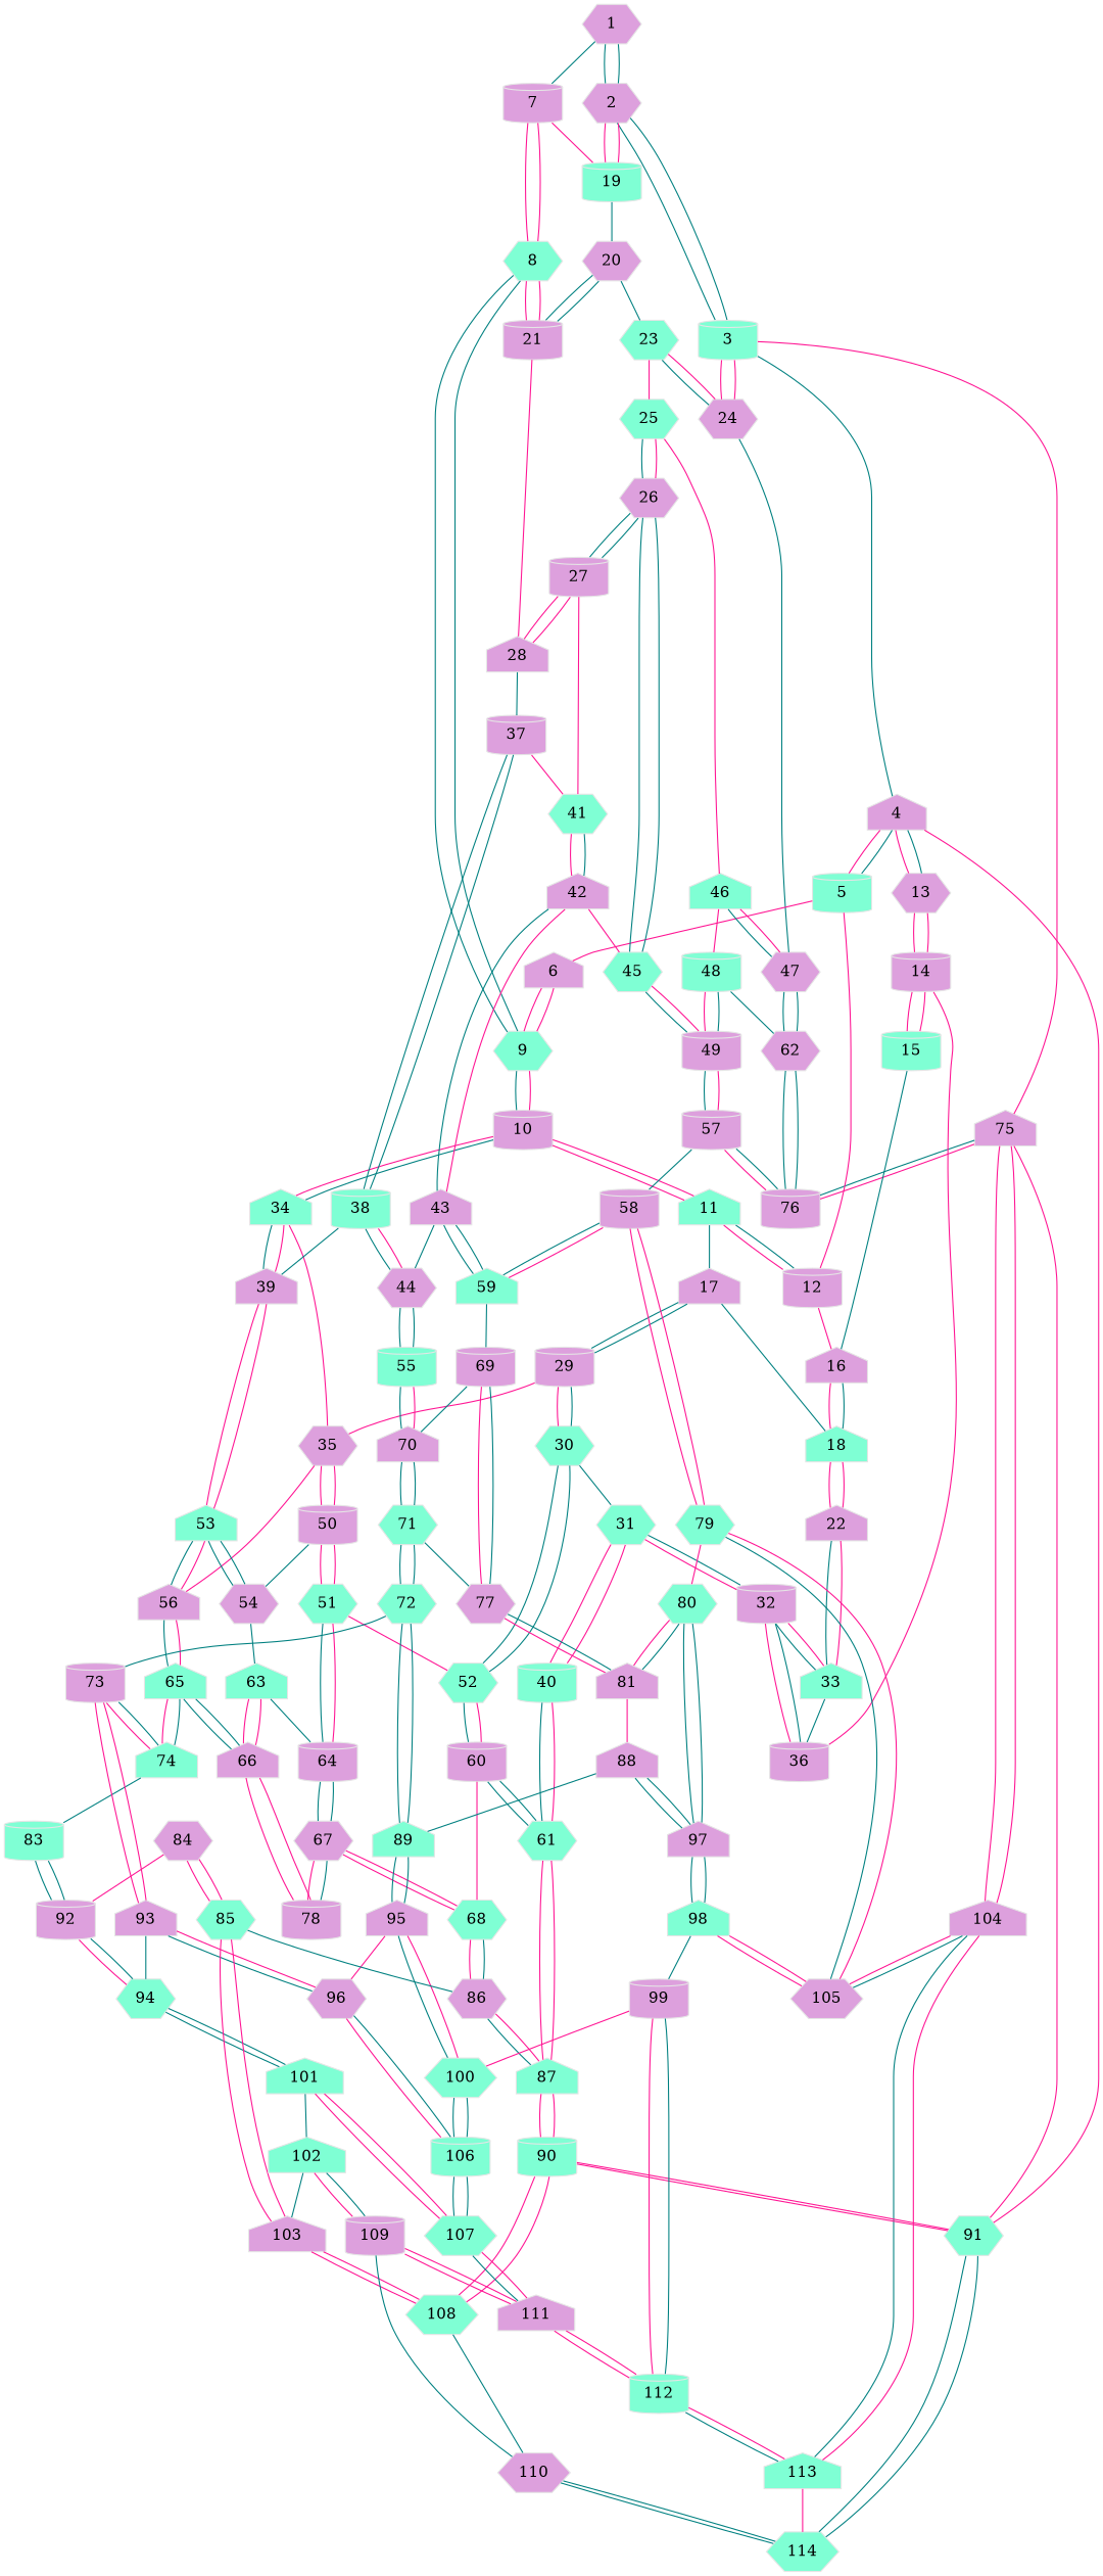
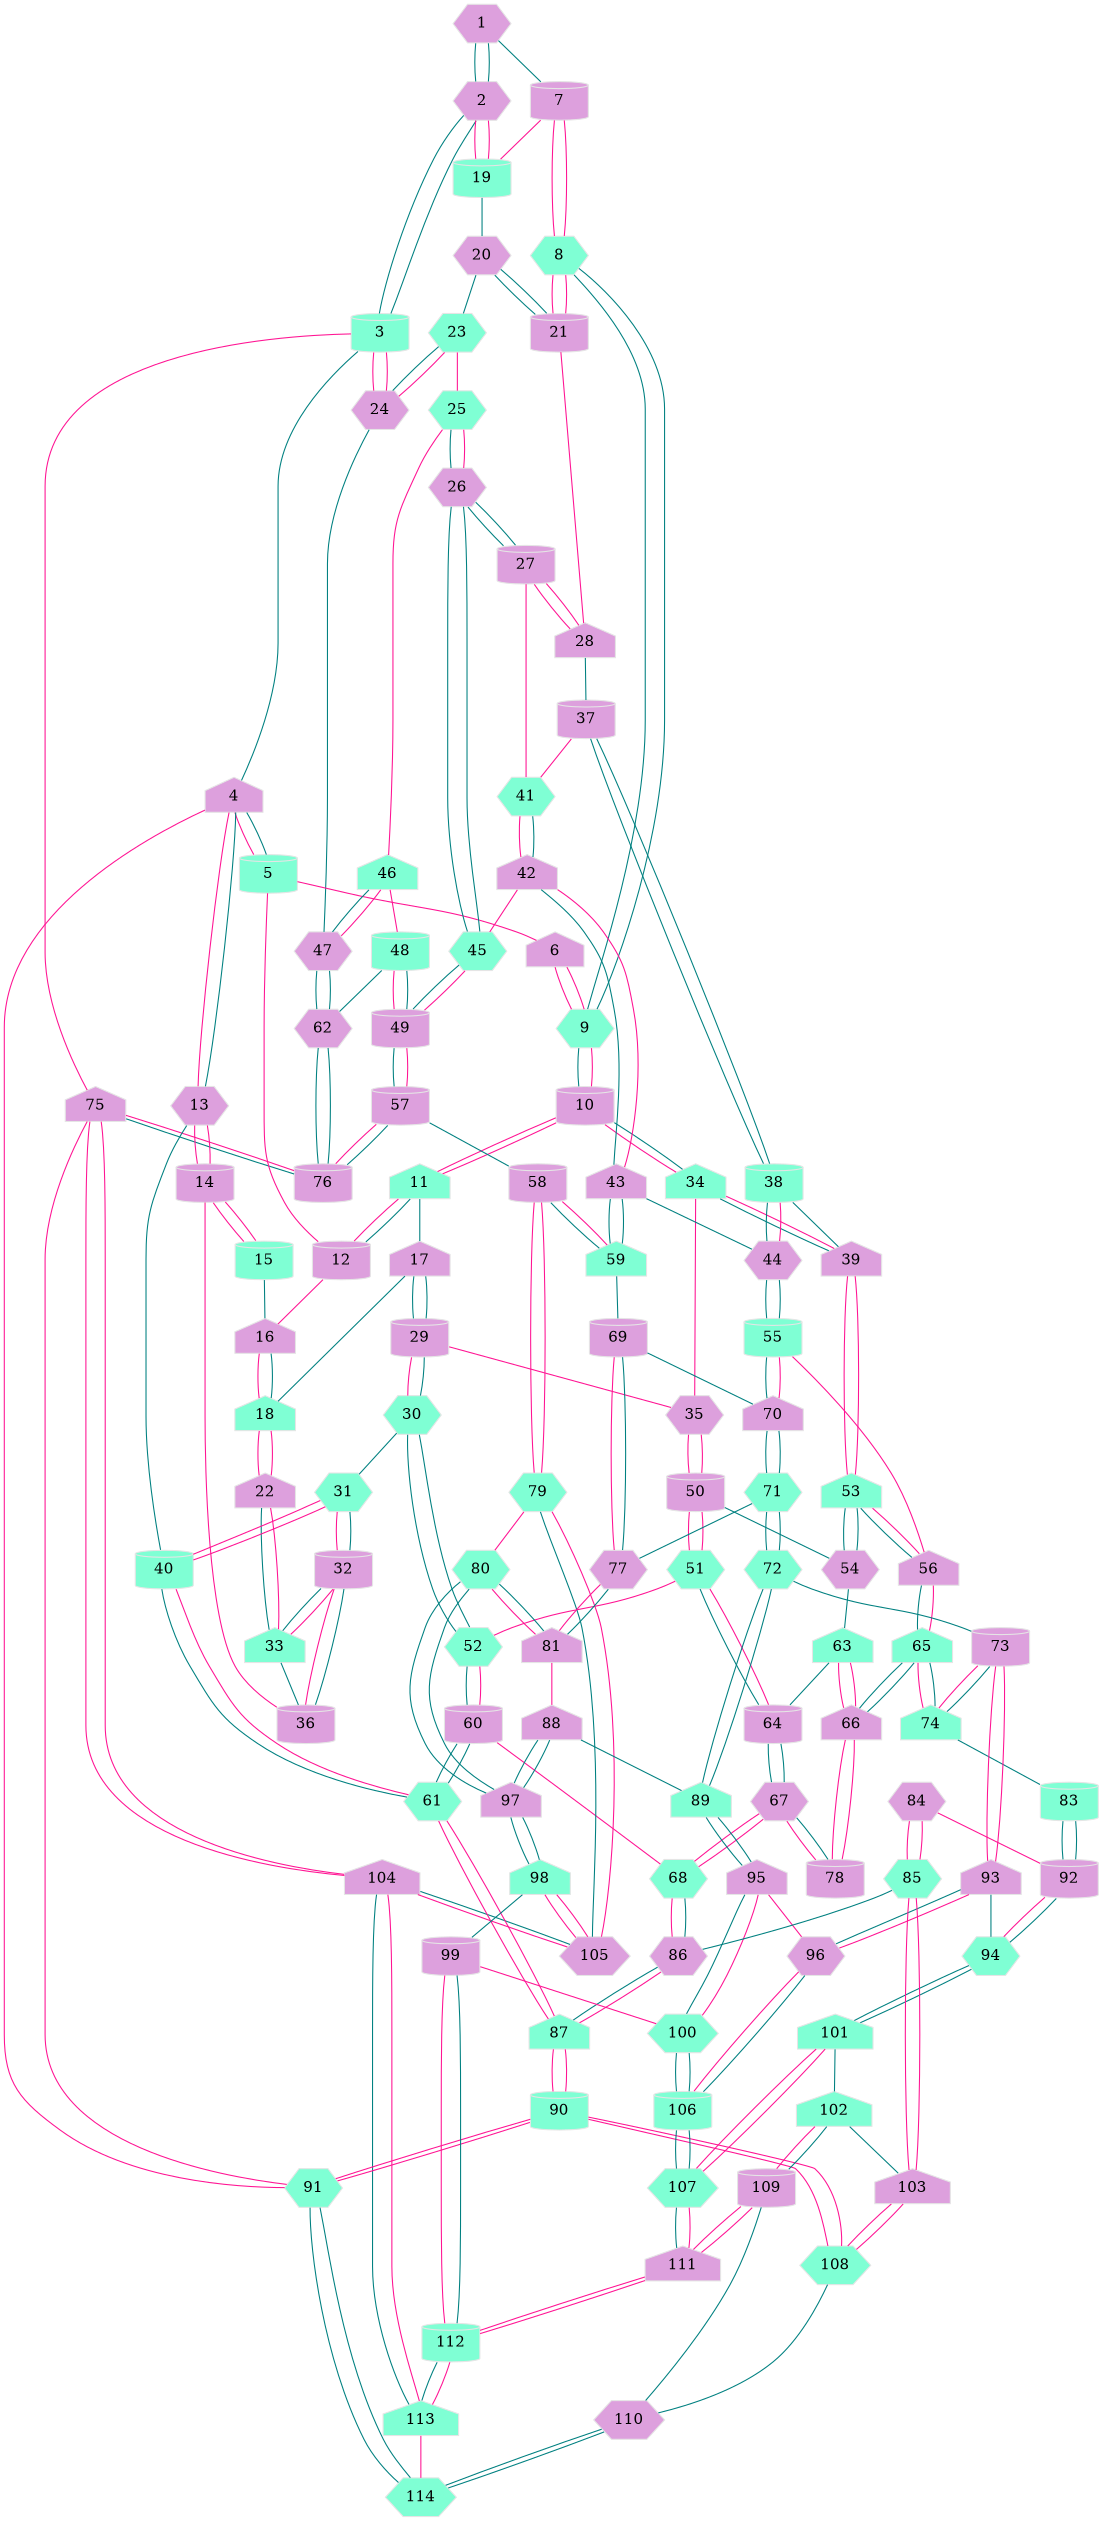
  graph {
    node [color=gray90 fillcolor=plum shape=hexagon style=filled]
    edge [color=teal]
    1
    2
    7 [shape=cylinder]
    3 [fillcolor=aquamarine shape=cylinder]
    19 [fillcolor=aquamarine shape=cylinder]
    8 [fillcolor=aquamarine]
    4 [shape=house]
    24
    75 [shape=house]
    20
    5 [fillcolor=aquamarine shape=cylinder]
    13
    91 [fillcolor=aquamarine]
    47
    76 [shape=cylinder]
    104 [shape=house]
    6 [shape=house]
    12 [shape=cylinder]
    14 [shape=cylinder]
    40 [fillcolor=aquamarine shape=cylinder]
    114 [fillcolor=aquamarine]
    9 [fillcolor=aquamarine]
    16 [shape=house]
    10 [shape=cylinder]
    21 [shape=cylinder]
    28 [shape=house]
    11 [fillcolor=aquamarine shape=house]
    34 [fillcolor=aquamarine shape=house]
    17 [shape=house]
    35
    39 [shape=house]
    18 [fillcolor=aquamarine shape=house]
    29 [shape=cylinder]
    15 [fillcolor=aquamarine shape=cylinder]
    36 [shape=cylinder]
    61 [fillcolor=aquamarine]
    22 [shape=house]
    33 [fillcolor=aquamarine shape=house]
    30 [fillcolor=aquamarine]
    23 [fillcolor=aquamarine]
    25 [fillcolor=aquamarine]
    37 [shape=cylinder]
    26
    46 [fillcolor=aquamarine shape=house]
    62
    27 [shape=cylinder]
    45 [fillcolor=aquamarine]
    48 [fillcolor=aquamarine shape=cylinder]
    41 [fillcolor=aquamarine]
    49 [shape=cylinder]
    42 [shape=house]
    38 [fillcolor=aquamarine shape=cylinder]
    31 [fillcolor=aquamarine]
    52 [fillcolor=aquamarine]
    50 [shape=cylinder]
    32 [shape=cylinder]
    60 [shape=cylinder]
    53 [fillcolor=aquamarine shape=house]
    51 [fillcolor=aquamarine]
    54
    44
    55 [fillcolor=aquamarine shape=cylinder]
    56 [shape=house]
    87 [fillcolor=aquamarine shape=house]
    43 [shape=house]
    59 [fillcolor=aquamarine shape=house]
    69 [shape=cylinder]
    70 [shape=house]
    57 [shape=cylinder]
    58 [shape=cylinder]
    64 [shape=cylinder]
    63 [fillcolor=aquamarine shape=house]
    67
    68 [fillcolor=aquamarine]
    65 [fillcolor=aquamarine shape=house]
    66 [shape=house]
    71 [fillcolor=aquamarine]
    74 [fillcolor=aquamarine shape=house]
    79 [fillcolor=aquamarine]
    80 [fillcolor=aquamarine]
    105
    77
    86
    90 [fillcolor=aquamarine shape=cylinder]
    78 [shape=cylinder]
    83 [fillcolor=aquamarine shape=cylinder]
    81 [shape=house]
    72 [fillcolor=aquamarine]
    73 [shape=cylinder]
    89 [fillcolor=aquamarine shape=house]
    93 [shape=house]
    95 [shape=house]
    94 [fillcolor=aquamarine]
    96
    92 [shape=cylinder]
    113 [fillcolor=aquamarine shape=house]
    88 [shape=house]
    97 [shape=house]
    98 [fillcolor=aquamarine shape=house]
    84
    85 [fillcolor=aquamarine]
    103 [shape=house]
    108 [fillcolor=aquamarine]
    100 [fillcolor=aquamarine]
    110
    101 [fillcolor=aquamarine shape=house]
    106 [fillcolor=aquamarine shape=cylinder]
    102 [fillcolor=aquamarine shape=house]
    107 [fillcolor=aquamarine]
    99 [shape=cylinder]
    112 [fillcolor=aquamarine shape=cylinder]
    109 [shape=cylinder]
    111 [shape=house]
    1 -- 2
    1 -- 2
    1 -- 7
    2 -- 3
    2 -- 3
    2 -- 19 [color=deeppink]
    2 -- 19 [color=deeppink]
    7 -- 19 [color=deeppink]
    7 -- 8 [color=deeppink]
    7 -- 8 [color=deeppink]
    3 -- 4
    3 -- 24 [color=deeppink]
    3 -- 24 [color=deeppink]
    3 -- 75 [color=deeppink]
    19 -- 20
    8 -- 9
    8 -- 9
    8 -- 21 [color=deeppink]
    8 -- 21 [color=deeppink]
    4 -- 5 [color=deeppink]
    4 -- 5
    4 -- 13 [color=deeppink]
    4 -- 13
    4 -- 91 [color=deeppink]
    24 -- 47
    75 -- 91 [color=deeppink]
    75 -- 76
    75 -- 76 [color=deeppink]
    75 -- 104 [color=deeppink]
    75 -- 104 [color=deeppink]
    20 -- 21
    20 -- 21
    20 -- 23
    5 -- 6 [color=deeppink]
    5 -- 12 [color=deeppink]
    13 -- 14 [color=deeppink]
    13 -- 14 [color=deeppink]
+   13 -- 40
    91 -- 114
    91 -- 114
    47 -- 62
    47 -- 62
    104 -- 105 [color=deeppink]
    104 -- 105
    104 -- 113
    104 -- 113 [color=deeppink]
    6 -- 9 [color=deeppink]
    6 -- 9 [color=deeppink]
    12 -- 16 [color=deeppink]
    14 -- 15 [color=deeppink]
    14 -- 15 [color=deeppink]
    14 -- 36 [color=deeppink]
    40 -- 61
    40 -- 61 [color=deeppink]
    9 -- 10
    9 -- 10 [color=deeppink]
    16 -- 18 [color=deeppink]
    16 -- 18
    10 -- 11 [color=deeppink]
    10 -- 11 [color=deeppink]
    10 -- 34 [color=deeppink]
    10 -- 34
    21 -- 28 [color=deeppink]
    28 -- 37
    11 -- 12 [color=deeppink]
    11 -- 12
    11 -- 17
    34 -- 35 [color=deeppink]
    34 -- 39
    34 -- 39 [color=deeppink]
    17 -- 18
    17 -- 29
    17 -- 29
    35 -- 50 [color=deeppink]
    35 -- 50 [color=deeppink]
    39 -- 53 [color=deeppink]
    39 -- 53 [color=deeppink]
    18 -- 22 [color=deeppink]
    18 -- 22 [color=deeppink]
    29 -- 35 [color=deeppink]
    29 -- 30 [color=deeppink]
    29 -- 30
    15 -- 16
    61 -- 87 [color=deeppink]
    61 -- 87 [color=deeppink]
    22 -- 33
    22 -- 33 [color=deeppink]
    33 -- 36
    30 -- 31
    30 -- 52
    30 -- 52
    23 -- 24
    23 -- 24 [color=deeppink]
    23 -- 25 [color=deeppink]
    25 -- 26
    25 -- 26 [color=deeppink]
    25 -- 46 [color=deeppink]
    37 -- 41 [color=deeppink]
    37 -- 38
    37 -- 38
    26 -- 27
    26 -- 27
    26 -- 45
    26 -- 45
    46 -- 47
    46 -- 47 [color=deeppink]
    46 -- 48 [color=deeppink]
    62 -- 76
    62 -- 76
    27 -- 28 [color=deeppink]
    27 -- 28 [color=deeppink]
    27 -- 41 [color=deeppink]
    45 -- 49
    45 -- 49 [color=deeppink]
    48 -- 62
    48 -- 49 [color=deeppink]
    48 -- 49
    41 -- 42 [color=deeppink]
    41 -- 42
    49 -- 57
    49 -- 57 [color=deeppink]
    42 -- 45 [color=deeppink]
    42 -- 43
    42 -- 43 [color=deeppink]
    38 -- 39
    38 -- 44
    38 -- 44 [color=deeppink]
    31 -- 40 [color=deeppink]
    31 -- 40 [color=deeppink]
    31 -- 32 [color=deeppink]
    31 -- 32
    52 -- 60
    52 -- 60 [color=deeppink]
    50 -- 51 [color=deeppink]
    50 -- 51 [color=deeppink]
    50 -- 54
    32 -- 36 [color=deeppink]
    32 -- 36
    32 -- 33
    32 -- 33 [color=deeppink]
    60 -- 61
    60 -- 61
    60 -- 68 [color=deeppink]
    53 -- 54
    53 -- 54
    53 -- 56
    53 -- 56 [color=deeppink]
    51 -- 52 [color=deeppink]
    51 -- 64
    51 -- 64 [color=deeppink]
    54 -- 63
    44 -- 55
    44 -- 55
-   35 -- 56 [color=deeppink]
+   55 -- 56 [color=deeppink]
    55 -- 70
    55 -- 70 [color=deeppink]
    56 -- 65
    56 -- 65 [color=deeppink]
    87 -- 90 [color=deeppink]
    87 -- 90 [color=deeppink]
    43 -- 44
    43 -- 59
    43 -- 59
    59 -- 69
    69 -- 70
    69 -- 77 [color=deeppink]
    69 -- 77
    70 -- 71
    70 -- 71
    57 -- 76 [color=deeppink]
    57 -- 76
    57 -- 58
    58 -- 59
    58 -- 59 [color=deeppink]
    58 -- 79 [color=deeppink]
    58 -- 79 [color=deeppink]
    64 -- 67
    64 -- 67
    63 -- 64
    63 -- 66 [color=deeppink]
    63 -- 66 [color=deeppink]
    67 -- 68 [color=deeppink]
    67 -- 68 [color=deeppink]
    67 -- 78 [color=deeppink]
    67 -- 78
    68 -- 86 [color=deeppink]
    68 -- 86
    65 -- 66
    65 -- 66
    65 -- 74 [color=deeppink]
    65 -- 74
    66 -- 78 [color=deeppink]
    66 -- 78 [color=deeppink]
    71 -- 77
    71 -- 72
    71 -- 72
    74 -- 83
    79 -- 80 [color=deeppink]
    79 -- 105
    79 -- 105 [color=deeppink]
    80 -- 81 [color=deeppink]
    80 -- 81
    80 -- 97
    80 -- 97
    77 -- 81 [color=deeppink]
    77 -- 81
    86 -- 87
    86 -- 87 [color=deeppink]
    90 -- 91 [color=deeppink]
    90 -- 91 [color=deeppink]
    90 -- 108 [color=deeppink]
    90 -- 108 [color=deeppink]
    83 -- 92
    83 -- 92
    81 -- 88 [color=deeppink]
    72 -- 73
    72 -- 89
    72 -- 89
    73 -- 74 [color=deeppink]
    73 -- 74
    73 -- 93 [color=deeppink]
    73 -- 93 [color=deeppink]
    89 -- 95
    89 -- 95
    93 -- 94
    93 -- 96
    93 -- 96 [color=deeppink]
    95 -- 96 [color=deeppink]
    95 -- 100
    95 -- 100 [color=deeppink]
    94 -- 101
    94 -- 101
    96 -- 106 [color=deeppink]
    96 -- 106
    92 -- 94 [color=deeppink]
    92 -- 94
    113 -- 114 [color=deeppink]
    88 -- 89
    88 -- 97
    88 -- 97
    97 -- 98
    97 -- 98
    98 -- 105 [color=deeppink]
    98 -- 105 [color=deeppink]
    98 -- 99
    84 -- 92 [color=deeppink]
    84 -- 85 [color=deeppink]
    84 -- 85 [color=deeppink]
    85 -- 86
    85 -- 103 [color=deeppink]
    85 -- 103 [color=deeppink]
    103 -- 108 [color=deeppink]
    103 -- 108 [color=deeppink]
    108 -- 110
    100 -- 106
    100 -- 106
    110 -- 114
    110 -- 114
    101 -- 102
    101 -- 107 [color=deeppink]
    101 -- 107 [color=deeppink]
    106 -- 107
    106 -- 107
    102 -- 103
    102 -- 109 [color=deeppink]
    102 -- 109
    107 -- 111
    107 -- 111 [color=deeppink]
    99 -- 100 [color=deeppink]
    99 -- 112 [color=deeppink]
    99 -- 112
    112 -- 113
    112 -- 113 [color=deeppink]
    109 -- 110
    109 -- 111 [color=deeppink]
    109 -- 111 [color=deeppink]
    111 -- 112 [color=deeppink]
    111 -- 112 [color=deeppink]
  }
